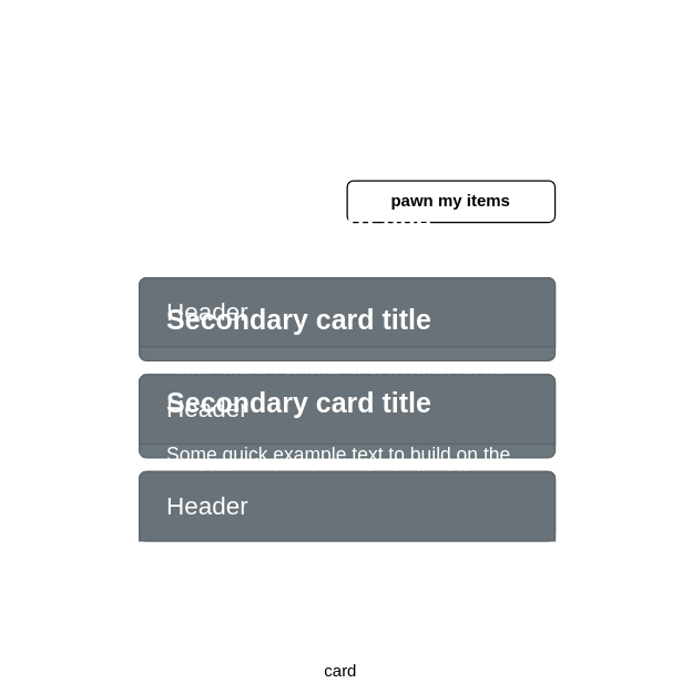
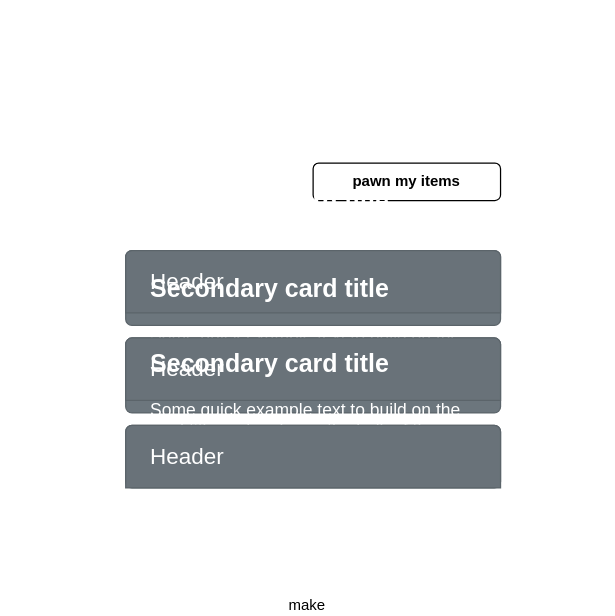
  <mxCell id="0" />
  <mxCell id="1" parent="0" />
- <mxCell id="2" value="card" style="shape=image;html=1;verticalAlign=top;verticalLabelPosition=bottom;labelBackgroundColor=#ffffff;imageAspect=0;aspect=fixed;image=https://cdn3.iconfinder.com/data/icons/streamline-icon-set-free-pack/48/Streamline-17-128.png" vertex="1" parent="1"><mxGeometry x="20" y="20" width="450" height="450" as="geometry" /></mxCell>
+ <mxCell id="2" value="make" style="shape=image;html=1;verticalAlign=top;verticalLabelPosition=bottom;labelBackgroundColor=#ffffff;imageAspect=0;aspect=fixed;image=https://cdn3.iconfinder.com/data/icons/streamline-icon-set-free-pack/48/Streamline-17-128.png" vertex="1" parent="1"><mxGeometry x="20" y="20" width="450" height="450" as="geometry" /></mxCell>
  <mxCell id="3" value="pawn my items" style="whiteSpace=wrap;html=1;fontStyle=1;rounded=1;" vertex="1" parent="1"><mxGeometry x="250" y="130" width="150" height="30" as="geometry" /></mxCell>
  <mxCell id="4" value="&lt;b&gt;&lt;font style=&quot;font-size: 20px&quot;&gt;Secondary card title&lt;/font&gt;&lt;/b&gt;&lt;br style=&quot;font-size: 14px&quot;&gt;&lt;br style=&quot;font-size: 14px&quot;&gt;Some quick example text to build on the card title and make up the bulk of the card's content." style="html=1;shadow=0;dashed=0;shape=mxgraph.bootstrap.rrect;rSize=5;strokeColor=#5B646A;html=1;whiteSpace=wrap;fillColor=#6C767D;fontColor=#ffffff;verticalAlign=bottom;align=left;spacing=20;spacingBottom=0;fontSize=14;" vertex="1" parent="1"><mxGeometry x="100" y="200" width="300" height="60" as="geometry" /></mxCell>
  <mxCell id="5" value="Header" style="html=1;shadow=0;dashed=0;shape=mxgraph.bootstrap.topButton;rSize=5;perimeter=none;whiteSpace=wrap;fillColor=#697279;strokeColor=#5B646A;fontColor=#ffffff;resizeWidth=1;fontSize=18;align=left;spacing=20;" vertex="1" parent="4"><mxGeometry width="300" height="50" relative="1" as="geometry" /></mxCell>
  <mxCell id="6" value="&lt;b&gt;&lt;font style=&quot;font-size: 20px&quot;&gt;Secondary card title&lt;/font&gt;&lt;/b&gt;&lt;br style=&quot;font-size: 14px&quot;&gt;&lt;br style=&quot;font-size: 14px&quot;&gt;Some quick example text to build on the card title and make up the bulk of the card's content." style="html=1;shadow=0;dashed=0;shape=mxgraph.bootstrap.rrect;rSize=5;strokeColor=#5B646A;html=1;whiteSpace=wrap;fillColor=#6C767D;fontColor=#ffffff;verticalAlign=bottom;align=left;spacing=20;spacingBottom=0;fontSize=14;" vertex="1" parent="1"><mxGeometry x="100" y="270" width="300" height="60" as="geometry" /></mxCell>
  <mxCell id="7" value="Header" style="html=1;shadow=0;dashed=0;shape=mxgraph.bootstrap.topButton;rSize=5;perimeter=none;whiteSpace=wrap;fillColor=#697279;strokeColor=#5B646A;fontColor=#ffffff;resizeWidth=1;fontSize=18;align=left;spacing=20;" vertex="1" parent="6"><mxGeometry width="300" height="50" relative="1" as="geometry" /></mxCell>
  <mxCell id="8" value="&lt;b&gt;&lt;font style=&quot;font-size: 20px&quot;&gt;Secondary card title&lt;/font&gt;&lt;/b&gt;&lt;br style=&quot;font-size: 14px&quot;&gt;&lt;br style=&quot;font-size: 14px&quot;&gt;Some quick example text to build on the card title and make up the bulk of the card's content." style="html=1;shadow=0;dashed=0;shape=mxgraph.bootstrap.rrect;rSize=5;strokeColor=#5B646A;html=1;whiteSpace=wrap;fillColor=#6C767D;fontColor=#ffffff;verticalAlign=bottom;align=left;spacing=20;spacingBottom=0;fontSize=14;" vertex="1" parent="1"><mxGeometry x="100" y="340" width="300" height="50" as="geometry" /></mxCell>
  <mxCell id="9" value="Header" style="html=1;shadow=0;dashed=0;shape=mxgraph.bootstrap.topButton;rSize=5;perimeter=none;whiteSpace=wrap;fillColor=#697279;strokeColor=#5B646A;fontColor=#ffffff;resizeWidth=1;fontSize=18;align=left;spacing=20;" vertex="1" parent="8"><mxGeometry width="300" height="50" relative="1" as="geometry" /></mxCell>
  <mxCell id="10" value="" style="shape=image;html=1;verticalAlign=top;verticalLabelPosition=bottom;labelBackgroundColor=#ffffff;imageAspect=0;aspect=fixed;image=https://cdn0.iconfinder.com/data/icons/elysium-icons/24/Bracket_Left.png" vertex="1" parent="1"><mxGeometry x="410" y="140" width="24" height="24" as="geometry" /></mxCell>
